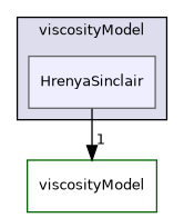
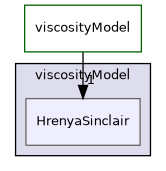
  digraph {
    compound=true
    node [fontname=Helvetica fontsize=10 shape=box]
    n1 [fillcolor="#eeeeff" label=HrenyaSinclair pencolor=black style=filled color=gray40]
    n2 [label=viscosityModel color=darkgreen]
    subgraph cluster_1 {
      bgcolor="#ddddee"
      fontname=Helvetica
      fontsize=10
      label=viscosityModel
      pencolor=black
      n1
    }
-   n1 -> n2 [headlabel=1 labeldistance=1.5 labelfontname=Helvetica labelfontsize=10 style=solid]
+   n2 -> n1 [headlabel=1 labeldistance=1.5 labelfontname=Helvetica labelfontsize=10 style=solid]
  }
